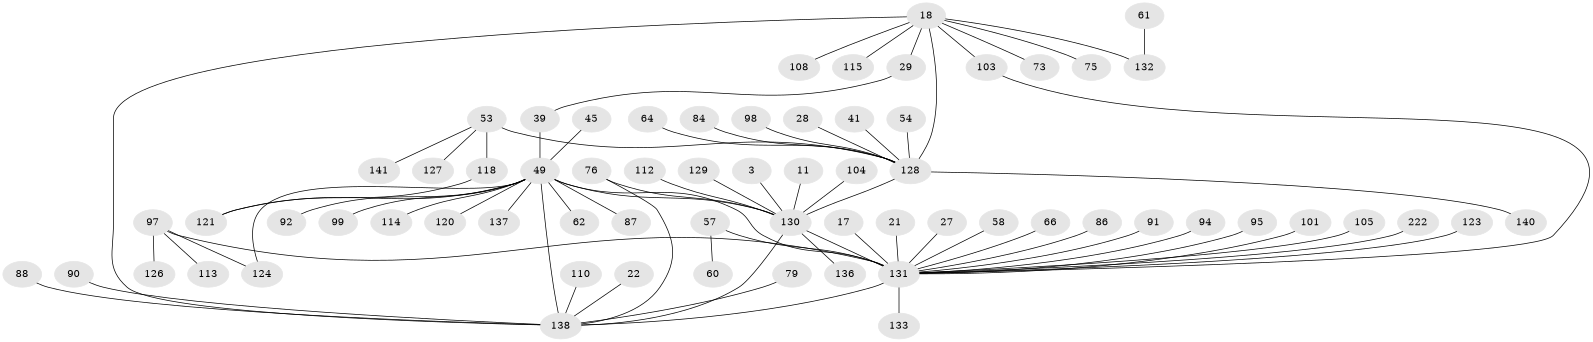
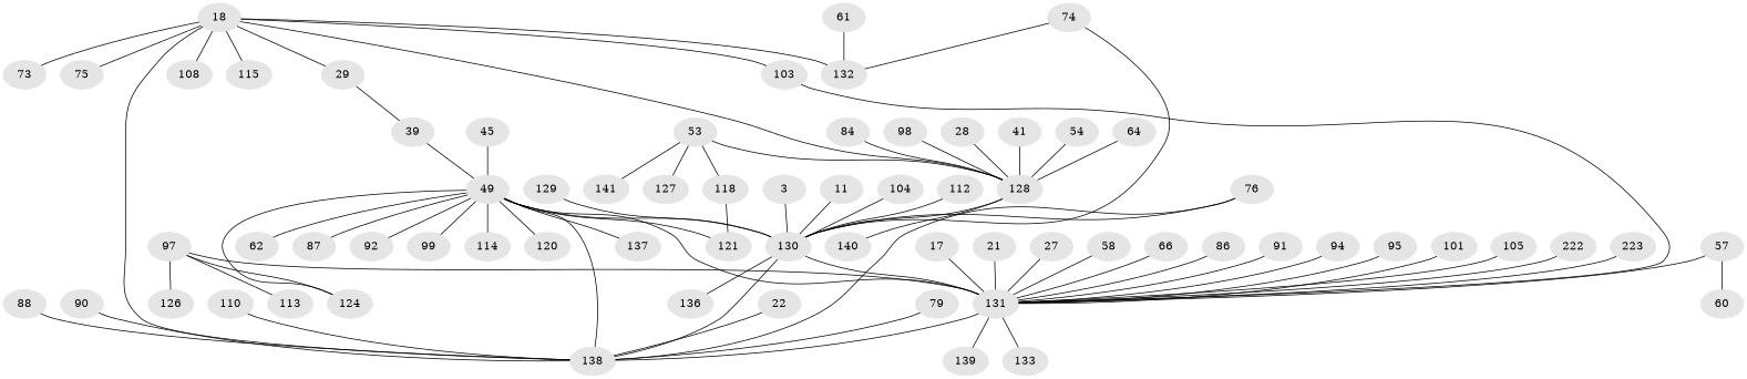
  graph {
    fontname="DejaVu Serif"
    node [color=gray90 fontname="DejaVu Serif" style=filled]
    edge [fontname="DejaVu Serif"]
    130 [super="+9"]
    131 [super="+109+116+13+115+8+48+89"]
    138 [super="+119+134+47"]
    136
    3
    11
    133
+   139
    17
    18
    29
    73
    n13 [label=75]
    103 [super="+96"]
    108
    n16 [label=115]
    128 [super="+44+100+106+75"]
    132 [super="+51"]
    39
    49 [super="+7+1"]
    140 [super="+24"]
    21
    22
    27
    28
    62 [super="+43"]
    87
    92
    99
    114
    120 [super="+68"]
    121 [super="+71"]
    124 [super="+107"]
    137 [super="+82"]
    41
    45
    53 [super="+50"]
    118
    127
    141
    54
    57 [super="+46"]
    60
    58 [super="+40"]
    61
    64
    66
+   74
    76 [super="+56"]
    79
    84
    86
    88
    90 [super="+80"]
    91
    94 [super="+93"]
    95
    97 [super="+23"]
    113
    126
    98
    101
    104 [super="+55"]
    105
    110 [super="+19"]
    112 [super="+85"]
    n67 [label=222]
-   123
+   123 [label=223]
    129
    130 -- 131 [weight=2]
    130 -- 138 [weight=2]
    130 -- 136
    131 -- 138 [weight=5]
    131 -- 133
+   131 -- 139
    3 -- 130
    11 -- 130
    17 -- 131
    18 -- 138 [weight=4]
    18 -- 29
    18 -- 73
    18 -- n13
    18 -- 103
    18 -- 108
    18 -- n16
    18 -- 128 [weight=2]
    18 -- 132 [weight=2]
    29 -- 39
    103 -- 131
    128 -- 130 [weight=4]
    128 -- 140
    39 -- 49
    49 -- 130 [weight=2]
    49 -- 131 [weight=4]
    49 -- 138 [weight=5]
    49 -- 62
    49 -- 87
    49 -- 92
    49 -- 99
    49 -- 114
    49 -- 120
    49 -- 121 [weight=2]
    49 -- 124
    49 -- 137
    21 -- 131
    22 -- 138
    27 -- 131
    28 -- 128
    41 -- 128
    45 -- 49
    53 -- 128 [weight=2]
    53 -- 118
    53 -- 127
    53 -- 141
    118 -- 121
    54 -- 128
    57 -- 131 [weight=2]
    57 -- 60
    58 -- 131
    61 -- 132
    64 -- 128
    66 -- 131
+   74 -- 130
+   74 -- 132
    76 -- 130
    76 -- 138
    79 -- 138
    84 -- 128
    86 -- 131
    88 -- 138
    90 -- 138
    91 -- 131
    94 -- 131
    95 -- 131
    97 -- 131 [weight=2]
    97 -- 124
    97 -- 113
    97 -- 126
    98 -- 128
    101 -- 131
    104 -- 130
    105 -- 131
    110 -- 138
    112 -- 130
    n67 -- 131
    123 -- 131
    129 -- 130
  }
